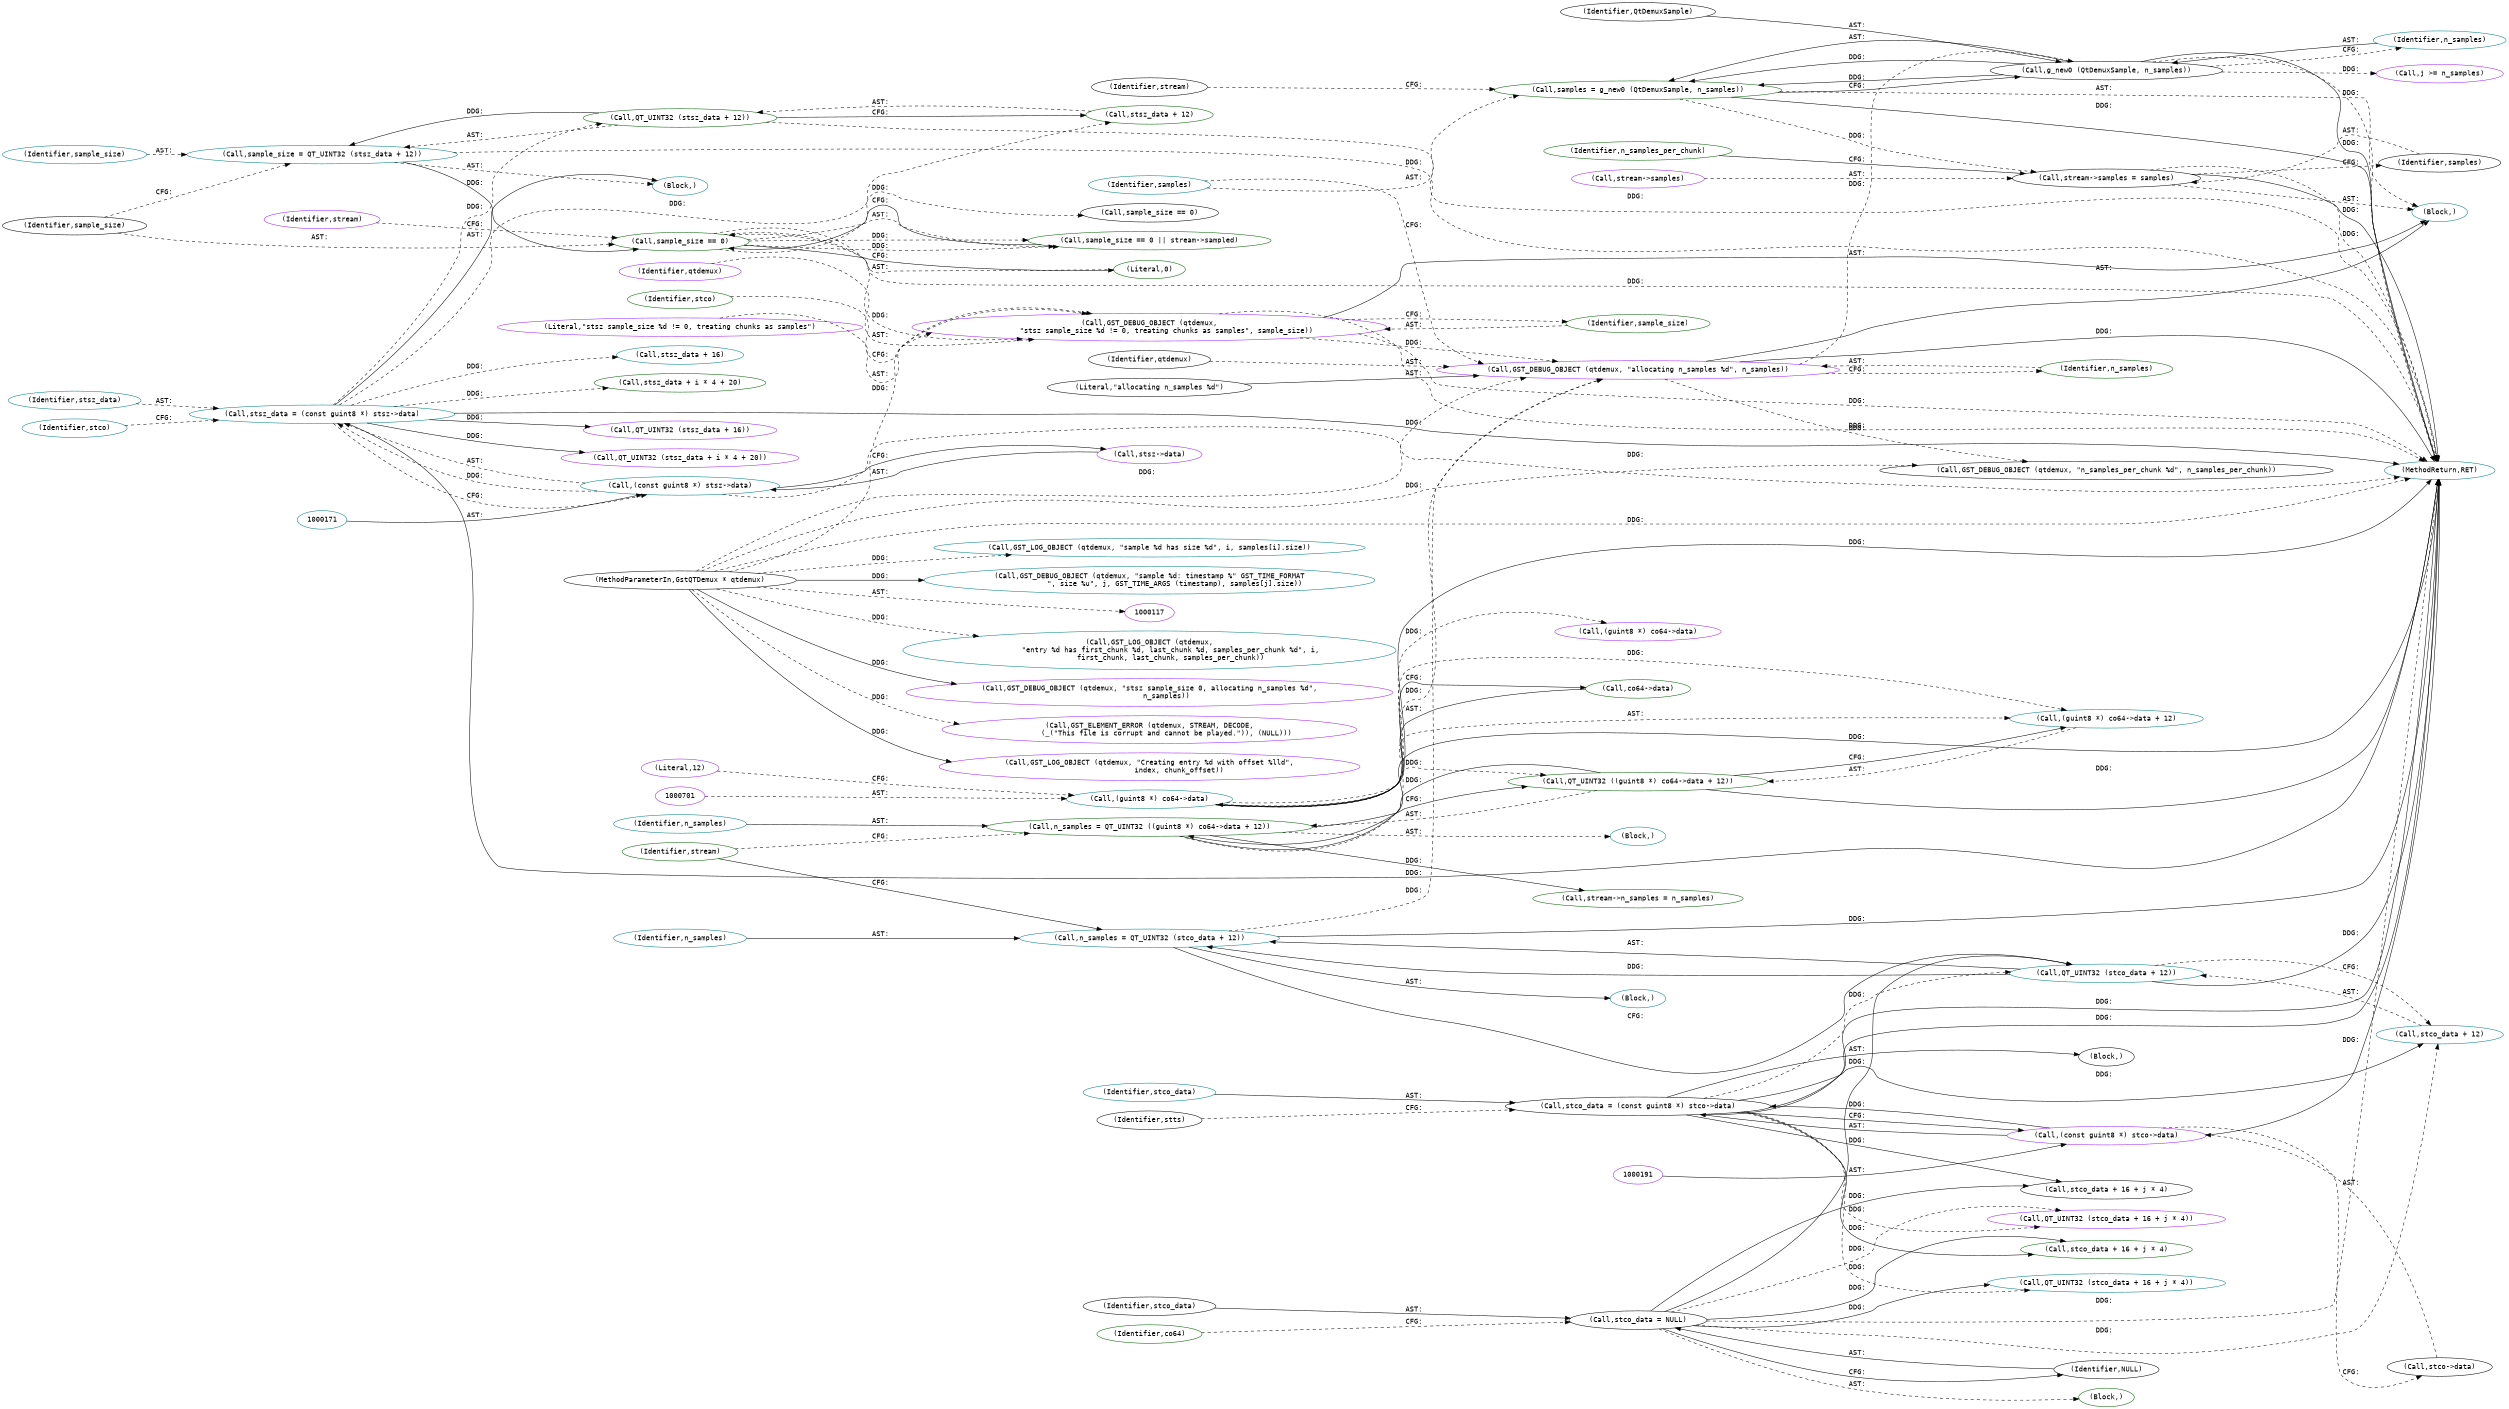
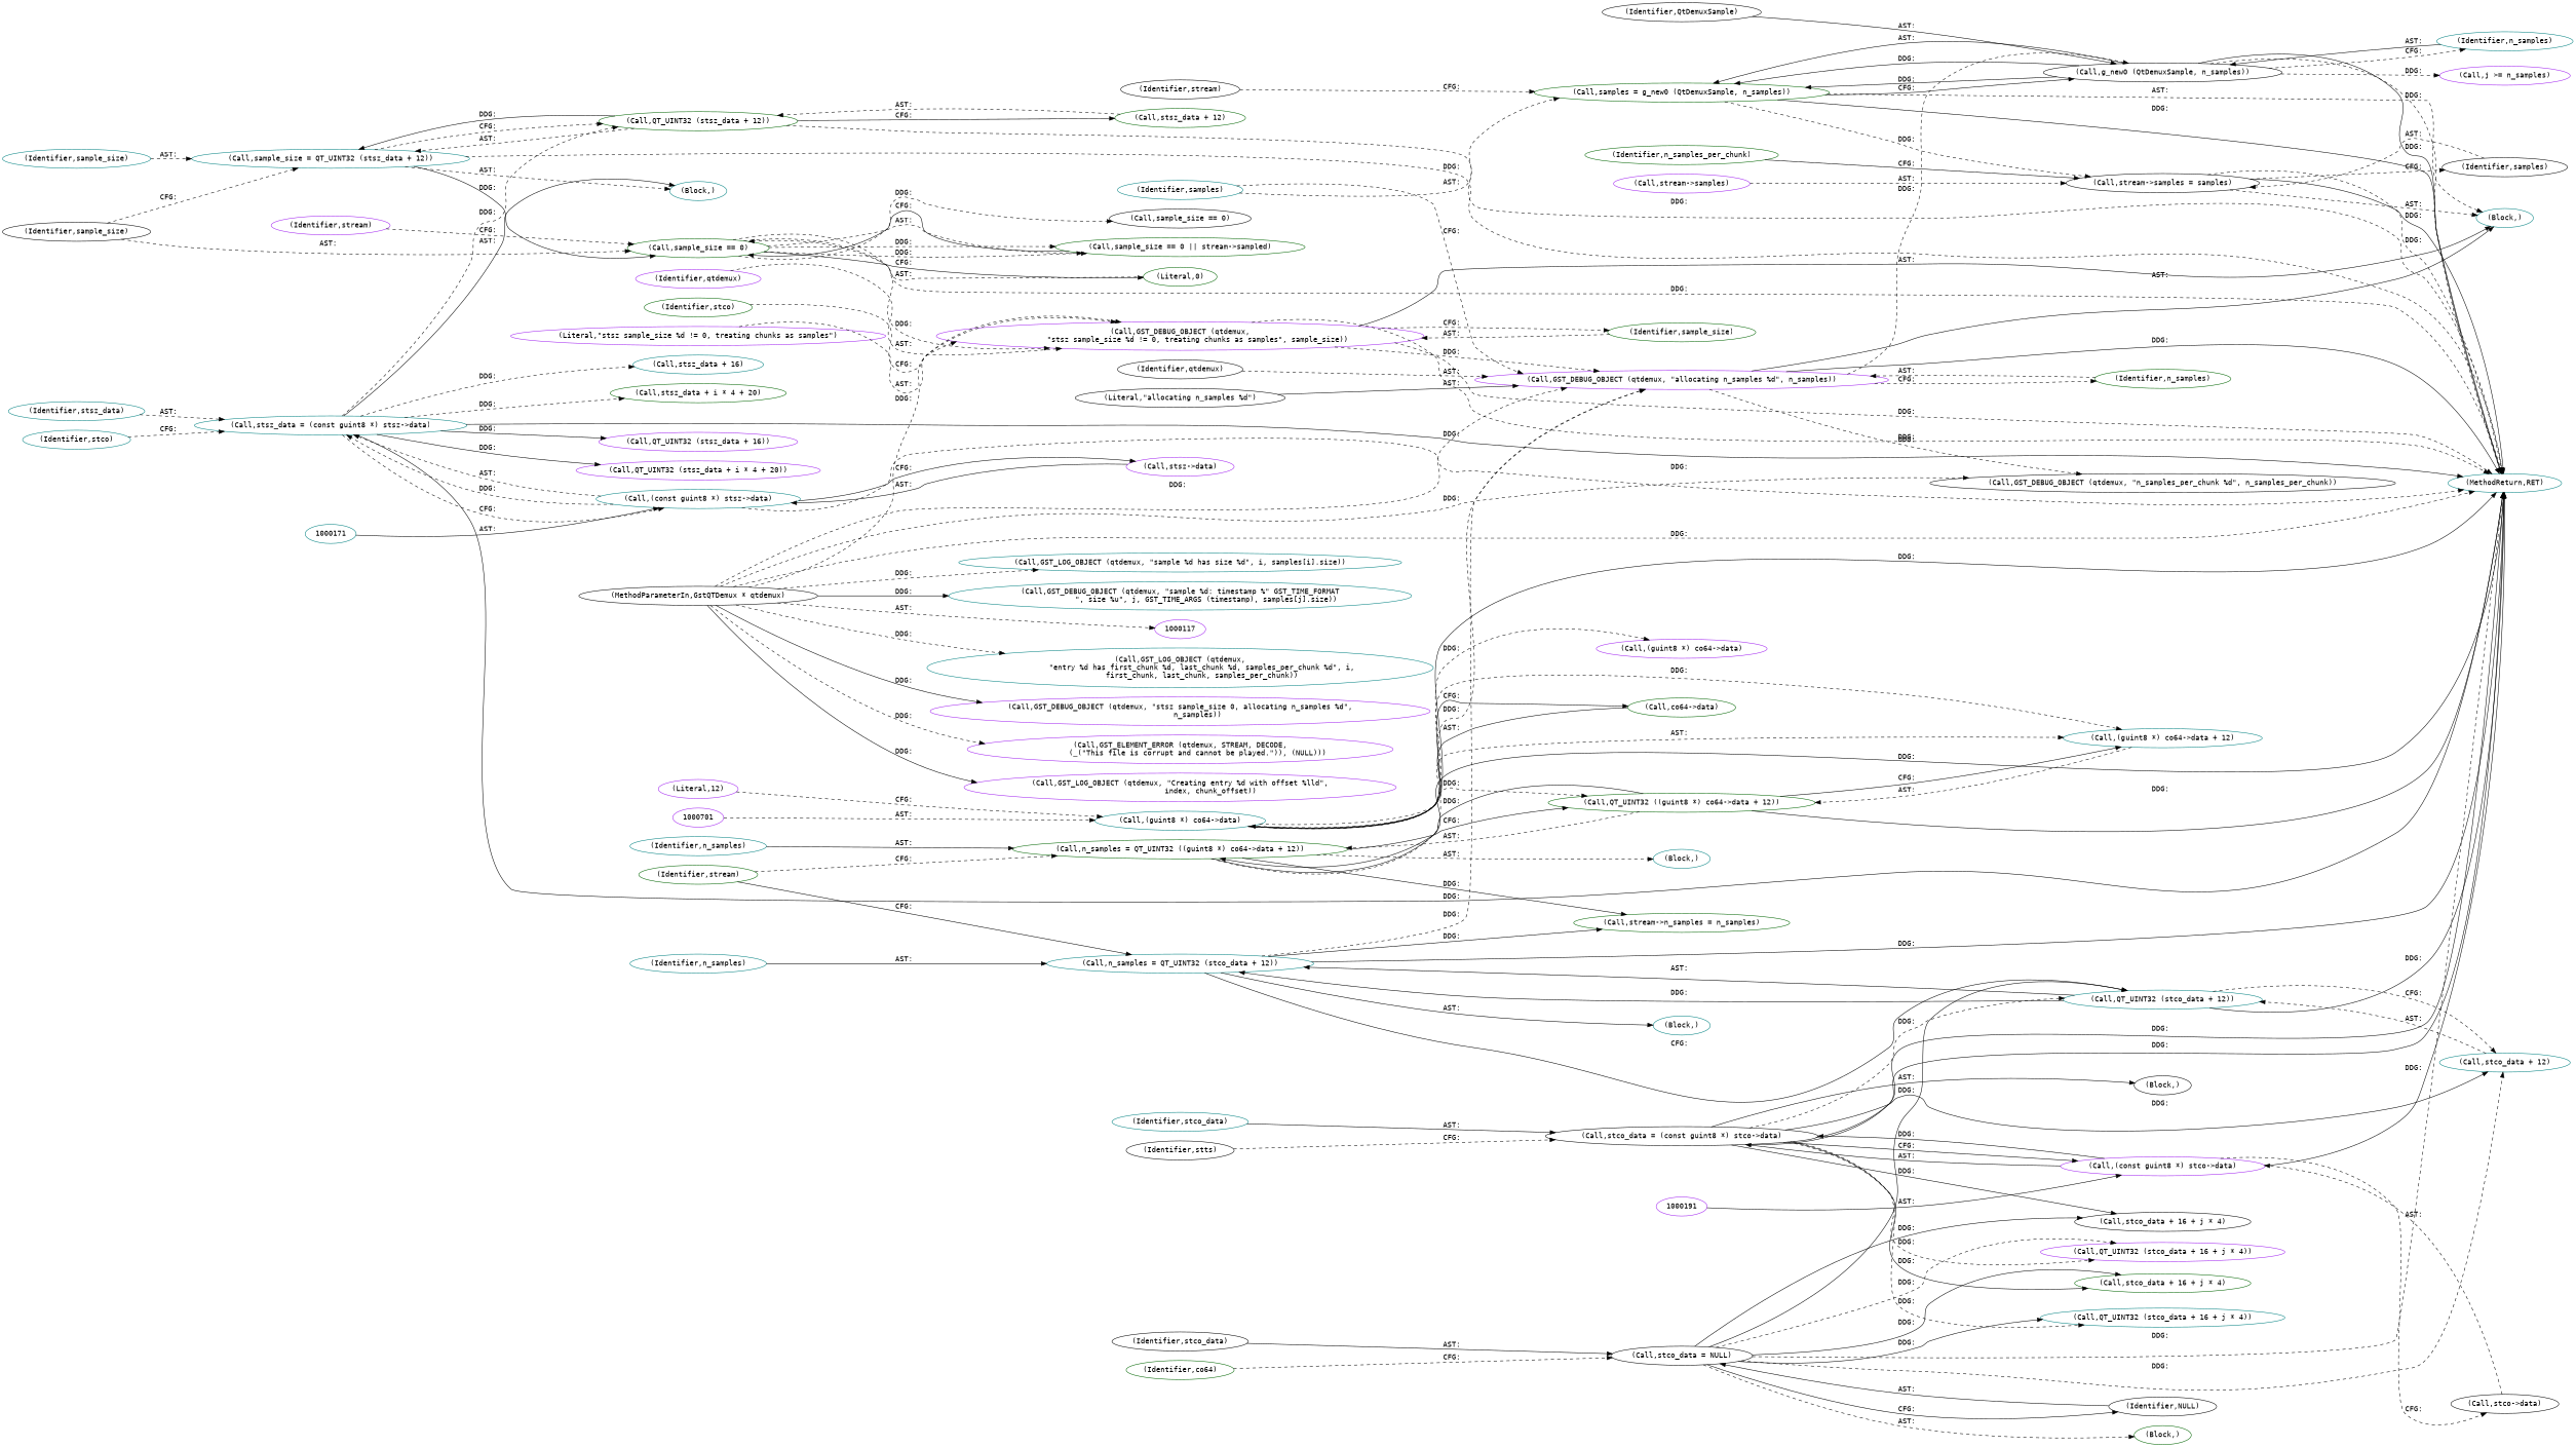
  digraph {
    fontname="DejaVu Sans Mono"
    rankdir=LR
    node [color=teal fontname="DejaVu Sans Mono"]
    edge [fontname="DejaVu Sans Mono" style=dashed]
    n1 [color=darkgreen label="(Call,samples = g_new0 (QtDemuxSample, n_samples))"]
    n2 [color=black label="(Call,g_new0 (QtDemuxSample, n_samples))"]
    n3 [color=black label="(Call,stream->samples = samples)"]
    n4 [label="(MethodReturn,RET)"]
    n5 [label="(Block,)"]
    n6 [color=purple label="(Call,j >= n_samples)"]
    n7 [label="(Identifier,n_samples)"]
    n8 [color=black label="(Identifier,samples)"]
    n9 [color=purple label="(Call,GST_DEBUG_OBJECT (qtdemux, \"allocating n_samples %d\", n_samples))"]
    n10 [color=darkgreen label="(Identifier,n_samples)"]
    n11 [color=black label="(Call,GST_DEBUG_OBJECT (qtdemux, \"n_samples_per_chunk %d\", n_samples_per_chunk))"]
    n12 [color=purple label="(Call,GST_DEBUG_OBJECT (qtdemux,\n        \"stsz sample_size %d != 0, treating chunks as samples\", sample_size))"]
    n13 [color=darkgreen label="(Identifier,sample_size)"]
    n14 [color=black label="(MethodParameterIn,GstQTDemux * qtdemux)"]
    n15 [label="(Call,GST_LOG_OBJECT (qtdemux,\n          \"entry %d has first_chunk %d, last_chunk %d, samples_per_chunk %d\", i,\n          first_chunk, last_chunk, samples_per_chunk))"]
    n16 [color=purple label="(Call,GST_DEBUG_OBJECT (qtdemux, \"stsz sample_size 0, allocating n_samples %d\",\n        n_samples))"]
    n17 [color=purple label="(Call,GST_ELEMENT_ERROR (qtdemux, STREAM, DECODE,\n        (_(\"This file is corrupt and cannot be played.\")), (NULL)))"]
    n18 [color=purple label="(Call,GST_LOG_OBJECT (qtdemux, \"Creating entry %d with offset %lld\",\n              index, chunk_offset))"]
    n19 [label="(Call,GST_LOG_OBJECT (qtdemux, \"sample %d has size %d\", i, samples[i].size))"]
    n20 [label="(Call,GST_DEBUG_OBJECT (qtdemux, \"sample %d: timestamp %\" GST_TIME_FORMAT\n            \", size %u\", j, GST_TIME_ARGS (timestamp), samples[j].size))"]
    1000117 [color=purple]
    n22 [color=darkgreen label="(Call,sample_size == 0)"]
    n23 [color=black label="(Call,sample_size == 0)"]
    n24 [color=darkgreen label="(Call,sample_size == 0 || stream->sampled)"]
    n25 [color=darkgreen label="(Literal,0)"]
    n26 [label="(Call,sample_size = QT_UINT32 (stsz_data + 12))"]
    n27 [color=darkgreen label="(Call,QT_UINT32 (stsz_data + 12))"]
    n28 [label="(Block,)"]
    n29 [color=darkgreen label="(Call,stsz_data + 12)"]
    n30 [label="(Call,stsz_data = (const guint8 *) stsz->data)"]
    n31 [label="(Call,(const guint8 *) stsz->data)"]
    n32 [color=darkgreen label="(Call,stsz_data + i * 4 + 20)"]
    n33 [color=purple label="(Call,QT_UINT32 (stsz_data + 16))"]
    n34 [color=purple label="(Call,QT_UINT32 (stsz_data + i * 4 + 20))"]
    n35 [label="(Call,stsz_data + 16)"]
    n36 [color=purple label="(Call,stsz->data)"]
    n37 [color=darkgreen label="(Call,n_samples = QT_UINT32 ((guint8 *) co64->data + 12))"]
    n38 [color=darkgreen label="(Call,QT_UINT32 ((guint8 *) co64->data + 12))"]
    n39 [color=darkgreen label="(Call,stream->n_samples = n_samples)"]
    n40 [label="(Block,)"]
    n41 [label="(Call,(guint8 *) co64->data + 12)"]
    n42 [label="(Call,(guint8 *) co64->data)"]
    n43 [color=purple label="(Call,(guint8 *) co64->data)"]
    n44 [color=darkgreen label="(Call,co64->data)"]
    n45 [label="(Call,n_samples = QT_UINT32 (stco_data + 12))"]
    n46 [label="(Call,QT_UINT32 (stco_data + 12))"]
    n47 [label="(Block,)"]
    n48 [label="(Call,stco_data + 12)"]
    n49 [color=black label="(Call,stco_data = (const guint8 *) stco->data)"]
    n50 [color=purple label="(Call,(const guint8 *) stco->data)"]
    n51 [color=black label="(Block,)"]
    n52 [label="(Call,QT_UINT32 (stco_data + 16 + j * 4))"]
    n53 [color=purple label="(Call,QT_UINT32 (stco_data + 16 + j * 4))"]
    n54 [color=black label="(Call,stco_data + 16 + j * 4)"]
    n55 [color=darkgreen label="(Call,stco_data + 16 + j * 4)"]
    n56 [color=black label="(Call,stco->data)"]
    n57 [color=black label="(Call,stco_data = NULL)"]
    n58 [color=darkgreen label="(Block,)"]
    n59 [color=black label="(Identifier,NULL)"]
    n60 [color=purple label="(Literal,12)"]
    n61 [label="(Identifier,n_samples)"]
    n62 [color=black label="(Identifier,stts)"]
    n63 [color=darkgreen label="(Identifier,co64)"]
    n64 [label="(Identifier,n_samples)"]
    n65 [label="(Identifier,stco)"]
    n66 [color=darkgreen label="(Identifier,n_samples_per_chunk)"]
    n67 [color=black label="(Identifier,QtDemuxSample)"]
    n68 [color=purple label="(Identifier,stream)"]
    n69 [label="(Identifier,samples)"]
    n70 [label="(Identifier,stsz_data)"]
    n71 [color=darkgreen label="(Identifier,stream)"]
    n72 [label="(Identifier,sample_size)"]
    n73 [color=black label="(Identifier,qtdemux)"]
    n74 [color=purple label="(Call,stream->samples)"]
    n75 [color=darkgreen label="(Identifier,stco)"]
    n76 [color=black label="(Identifier,stream)"]
    n77 [color=black label="(Identifier,stco_data)"]
    n78 [color=purple label="(Literal,\"stsz sample_size %d != 0, treating chunks as samples\")"]
    n79 [color=black label="(Identifier,sample_size)"]
    n80 [color=black label="(Literal,\"allocating n_samples %d\")"]
    n81 [color=purple label="(Identifier,qtdemux)"]
    n82 [label="(Identifier,stco_data)"]
    1000171
    1000701 [color=purple]
    1000191 [color=purple]
    n1 -> n2 [label="CFG: " style=solid]
    n1 -> n3 [label="DDG: "]
    n1 -> n4 [label="DDG: " style=solid]
    n1 -> n5 [label="AST: "]
    n2 -> n1 [label="AST: " style=solid]
    n2 -> n1 [label="DDG: " style=solid]
    n2 -> n1 [label="DDG: " style=solid]
    n2 -> n4 [label="DDG: "]
    n2 -> n4 [label="DDG: " style=solid]
    n2 -> n6 [label="DDG: "]
    n2 -> n7 [label="CFG: "]
    n3 -> n4 [label="DDG: " style=solid]
    n3 -> n4 [label="DDG: "]
    n3 -> n5 [label="AST: "]
    n3 -> n8 [label="CFG: "]
    n7 -> n2 [label="AST: " style=solid]
    n8 -> n3 [label="AST: "]
    n9 -> n2 [label="DDG: "]
    n9 -> n4 [label="DDG: " style=solid]
    n9 -> n5 [label="AST: " style=solid]
    n9 -> n10 [label="CFG: "]
    n9 -> n11 [label="DDG: "]
    n10 -> n9 [label="AST: "]
    n12 -> n4 [label="DDG: "]
    n12 -> n4 [label="DDG: "]
    n12 -> n5 [label="AST: " style=solid]
    n12 -> n9 [label="DDG: "]
    n12 -> n13 [label="CFG: "]
    n13 -> n12 [label="AST: "]
    n14 -> n4 [label="DDG: "]
    n14 -> n9 [label="DDG: "]
    n14 -> n11 [label="DDG: "]
    n14 -> n12 [label="DDG: "]
    n14 -> n15 [label="DDG: "]
    n14 -> n16 [label="DDG: " style=solid]
    n14 -> n17 [label="DDG: "]
    n14 -> n18 [label="DDG: " style=solid]
    n14 -> n19 [label="DDG: "]
    n14 -> n20 [label="DDG: " style=solid]
    n14 -> 1000117 [label="AST: "]
    n22 -> n4 [label="DDG: "]
    n22 -> n12 [label="DDG: "]
    n22 -> n23 [label="DDG: "]
    n22 -> n24 [label="AST: "]
    n22 -> n24 [label="DDG: "]
    n22 -> n24 [label="DDG: "]
    n22 -> n25 [label="CFG: " style=solid]
    n24 -> n22 [label="CFG: " style=solid]
    n25 -> n22 [label="AST: "]
    n26 -> n4 [label="DDG: "]
    n26 -> n22 [label="DDG: " style=solid]
+   n26 -> n27 [label="CFG: "]
    n26 -> n28 [label="AST: "]
    n27 -> n4 [label="DDG: "]
    n27 -> n26 [label="AST: "]
    n27 -> n26 [label="DDG: " style=solid]
    n27 -> n29 [label="CFG: " style=solid]
    n29 -> n27 [label="AST: "]
    n30 -> n4 [label="DDG: " style=solid]
    n30 -> n4 [label="DDG: " style=solid]
    n30 -> n27 [label="DDG: "]
    n30 -> n28 [label="AST: " style=solid]
-   n30 -> n29 [label="DDG: "]
    n30 -> n31 [label="CFG: "]
    n30 -> n32 [label="DDG: "]
    n30 -> n33 [label="DDG: " style=solid]
    n30 -> n34 [label="DDG: " style=solid]
    n30 -> n35 [label="DDG: "]
    n31 -> n4 [label="DDG: "]
    n31 -> n30 [label="AST: "]
    n31 -> n30 [label="DDG: "]
    n31 -> n36 [label="CFG: " style=solid]
    n36 -> n31 [label="AST: " style=solid]
    n37 -> n4 [label="DDG: " style=solid]
    n37 -> n9 [label="DDG: "]
    n37 -> n38 [label="CFG: " style=solid]
    n37 -> n39 [label="DDG: " style=solid]
    n37 -> n40 [label="AST: "]
    n38 -> n4 [label="DDG: " style=solid]
    n38 -> n37 [label="AST: "]
    n38 -> n37 [label="DDG: " style=solid]
    n38 -> n41 [label="CFG: " style=solid]
    n41 -> n38 [label="AST: "]
    n42 -> n4 [label="DDG: " style=solid]
    n42 -> n38 [label="DDG: "]
    n42 -> n41 [label="AST: "]
    n42 -> n41 [label="DDG: "]
    n42 -> n43 [label="DDG: "]
    n42 -> n44 [label="CFG: " style=solid]
    n44 -> n42 [label="AST: " style=solid]
    n45 -> n4 [label="DDG: " style=solid]
    n45 -> n9 [label="DDG: "]
+   n45 -> n39 [label="DDG: " style=solid]
    n45 -> n46 [label="CFG: " style=solid]
    n45 -> n47 [label="AST: " style=solid]
    n46 -> n4 [label="DDG: " style=solid]
    n46 -> n45 [label="AST: " style=solid]
    n46 -> n45 [label="DDG: " style=solid]
    n46 -> n48 [label="CFG: "]
    n48 -> n46 [label="AST: "]
    n49 -> n4 [label="DDG: " style=solid]
    n49 -> n4 [label="DDG: " style=solid]
    n49 -> n46 [label="DDG: "]
    n49 -> n48 [label="DDG: " style=solid]
    n49 -> n50 [label="CFG: " style=solid]
    n49 -> n51 [label="AST: " style=solid]
    n49 -> n52 [label="DDG: "]
    n49 -> n53 [label="DDG: "]
    n49 -> n54 [label="DDG: " style=solid]
    n49 -> n55 [label="DDG: " style=solid]
    n50 -> n4 [label="DDG: " style=solid]
    n50 -> n49 [label="AST: " style=solid]
    n50 -> n49 [label="DDG: " style=solid]
    n50 -> n56 [label="CFG: "]
    n56 -> n50 [label="AST: "]
    n57 -> n4 [label="DDG: "]
    n57 -> n46 [label="DDG: " style=solid]
    n57 -> n48 [label="DDG: "]
    n57 -> n52 [label="DDG: " style=solid]
    n57 -> n53 [label="DDG: "]
    n57 -> n54 [label="DDG: " style=solid]
    n57 -> n55 [label="DDG: " style=solid]
    n57 -> n58 [label="AST: "]
    n57 -> n59 [label="CFG: " style=solid]
    n59 -> n57 [label="AST: " style=solid]
    n60 -> n42 [label="CFG: "]
    n61 -> n37 [label="AST: " style=solid]
    n62 -> n49 [label="CFG: "]
    n63 -> n57 [label="CFG: "]
    n64 -> n45 [label="AST: " style=solid]
    n65 -> n30 [label="CFG: "]
    n66 -> n3 [label="CFG: " style=solid]
    n67 -> n2 [label="AST: " style=solid]
    n68 -> n22 [label="CFG: "]
    n69 -> n1 [label="AST: "]
    n69 -> n9 [label="CFG: "]
    n70 -> n30 [label="AST: "]
    n71 -> n37 [label="CFG: "]
    n71 -> n45 [label="CFG: " style=solid]
    n72 -> n26 [label="AST: "]
    n73 -> n9 [label="AST: "]
    n74 -> n3 [label="AST: "]
    n75 -> n12 [label="CFG: "]
    n76 -> n1 [label="CFG: "]
    n77 -> n57 [label="AST: " style=solid]
    n78 -> n12 [label="AST: "]
    n79 -> n22 [label="AST: "]
    n79 -> n26 [label="CFG: "]
    n80 -> n9 [label="AST: " style=solid]
    n81 -> n12 [label="AST: "]
    n82 -> n49 [label="AST: " style=solid]
    1000171 -> n31 [label="AST: " style=solid]
    1000701 -> n42 [label="AST: "]
    1000191 -> n50 [label="AST: " style=solid]
  }
